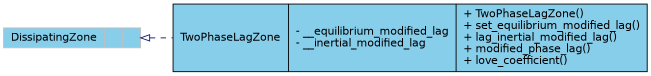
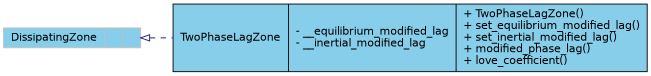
  digraph {
    rankdir=LR
    node [fillcolor=skyblue fontname=Helvetica fontsize=12 shape=record style=filled]
-   n1 [color=black fontcolor=black height=0.2 label="{TwoPhaseLagZone\n|- __equilibrium_modified_lag\l- __inertial_modified_lag\l|+ TwoPhaseLagZone()\l+ set_equilibrium_modified_lag()\l+ lag_inertial_modified_lag()\l+ modified_phase_lag()\l+ love_coefficient()\l}" width=0.4]
+   n1 [color=black fontcolor=black height=0.2 label="{TwoPhaseLagZone\n|- __equilibrium_modified_lag\l- __inertial_modified_lag\l|+ TwoPhaseLagZone()\l+ set_equilibrium_modified_lag()\l+ set_inertial_modified_lag()\l+ modified_phase_lag()\l+ love_coefficient()\l}" width=0.4]
    n2 [color=grey75 height=0.2 label="{DissipatingZone\n||}" width=0.4]
    n2 -> n1 [arrowtail=onormal color=midnightblue dir=back fontname=Helvetica fontsize=12 labelfontname=Helvetica labelfontsize=12 style=dashed]
  }
